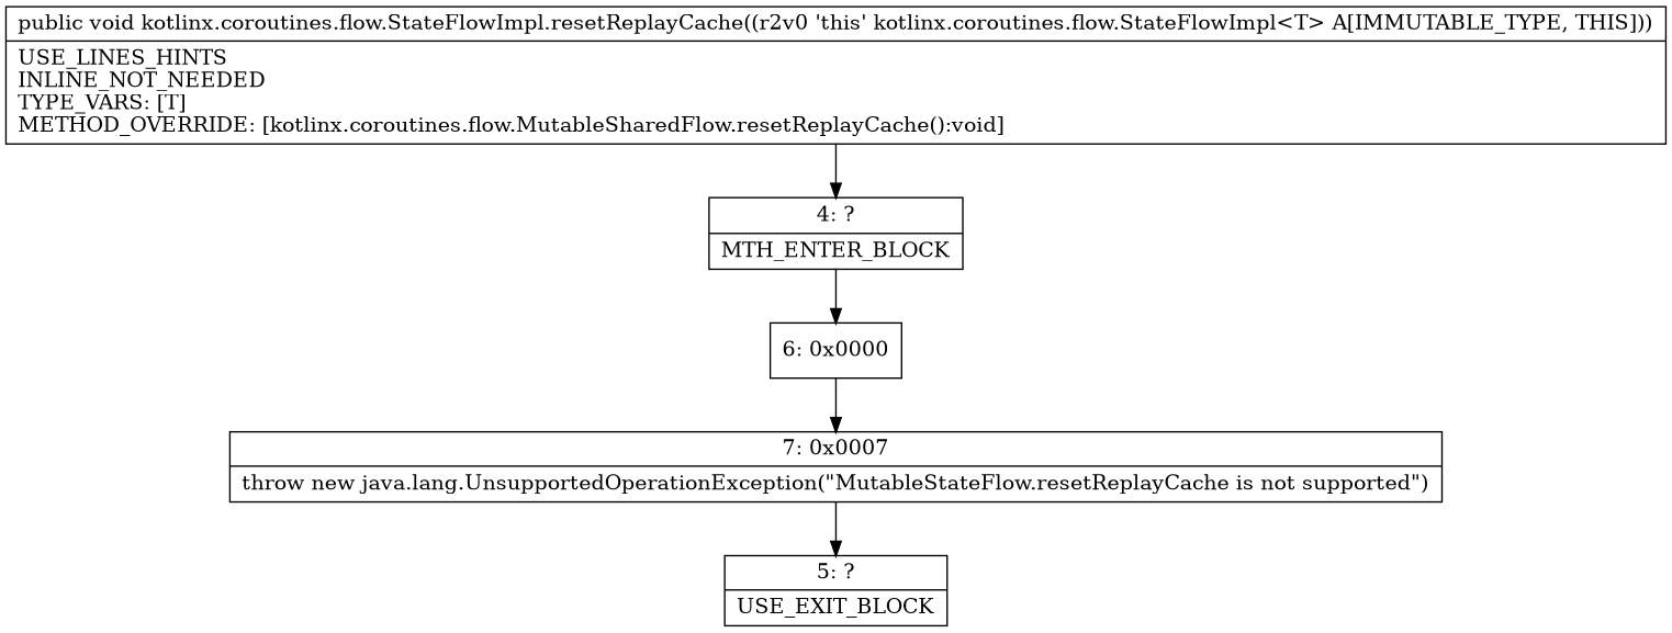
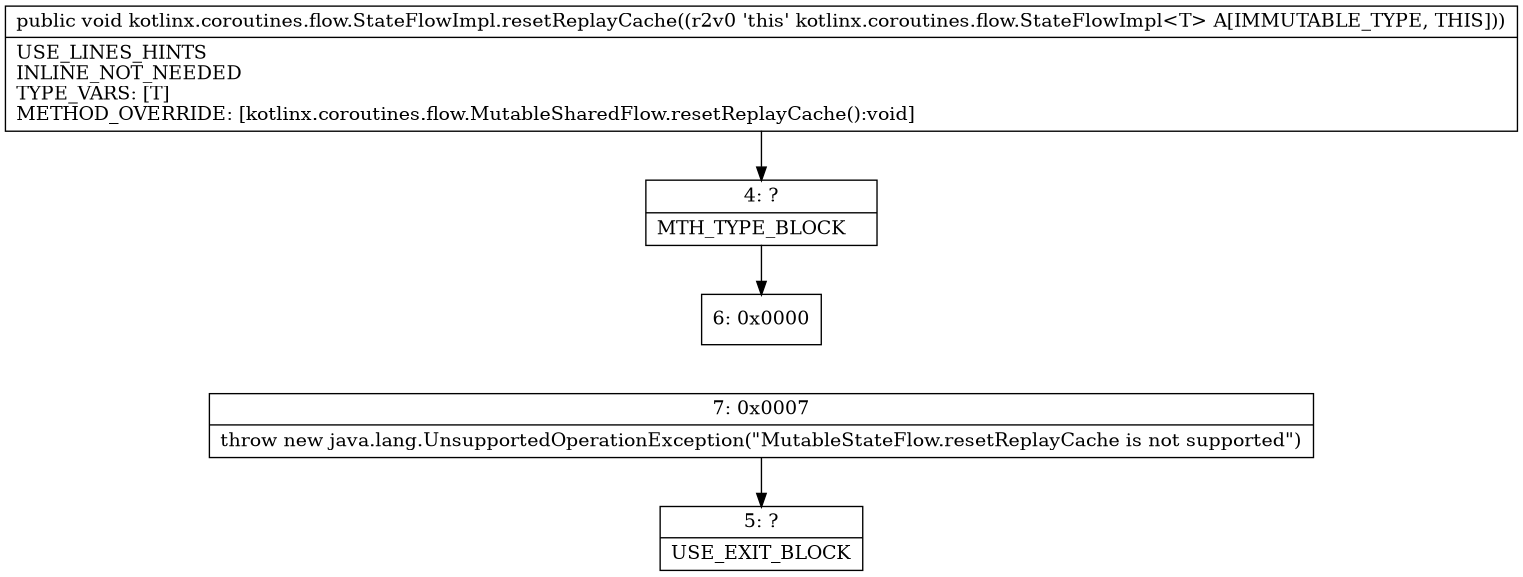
  digraph {
    node [shape=record]
-   n1 [label="{4\:\ ?|MTH_ENTER_BLOCK\l}"]
+   n1 [label="{4\:\ ?|MTH_TYPE_BLOCK\l}"]
    n2 [label="{6\:\ 0x0000}"]
    n3 [label="{7\:\ 0x0007|throw new java.lang.UnsupportedOperationException(\"MutableStateFlow.resetReplayCache is not supported\")\l}"]
    n4 [label="{5\:\ ?|USE_EXIT_BLOCK\l}"]
    n5 [label="{public void kotlinx.coroutines.flow.StateFlowImpl.resetReplayCache((r2v0 'this' kotlinx.coroutines.flow.StateFlowImpl\<T\> A[IMMUTABLE_TYPE, THIS]))  | USE_LINES_HINTS\lINLINE_NOT_NEEDED\lTYPE_VARS: [T]\lMETHOD_OVERRIDE: [kotlinx.coroutines.flow.MutableSharedFlow.resetReplayCache():void]\l}"]
    n1 -> n2
-   n2 -> n3
    n3 -> n4
    n5 -> n1
  }
